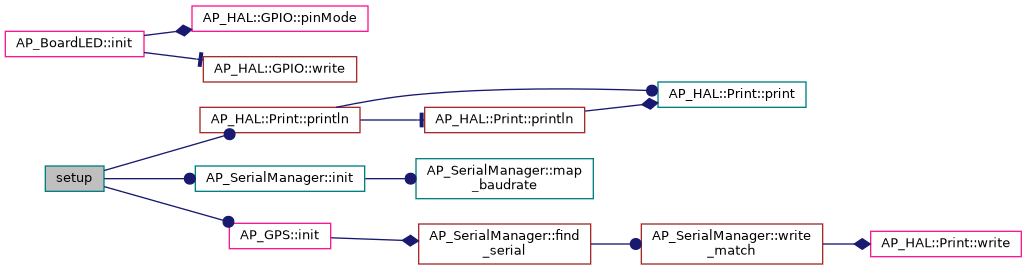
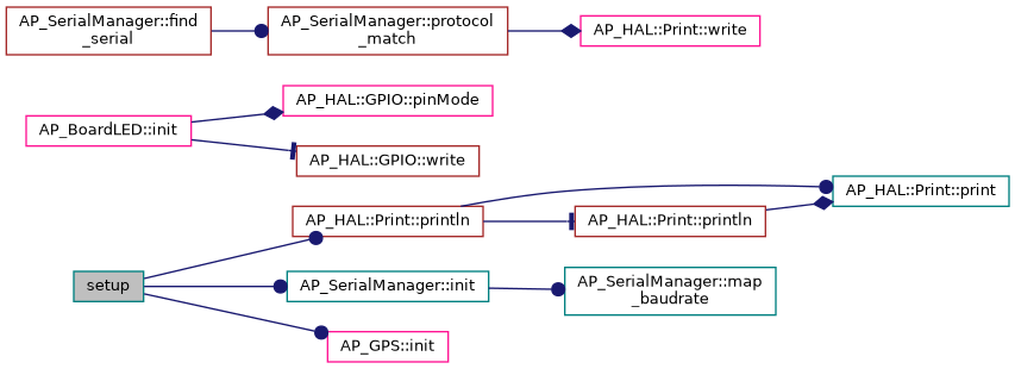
  digraph {
    rankdir=LR
    node [color=brown fillcolor=white fontname=Helvetica fontsize=10 shape=record style=filled]
    edge [arrowhead=dot color=midnightblue fontname=Helvetica fontsize=10 labelfontname=Helvetica labelfontsize=10 style=solid]
    n1 [color=teal fillcolor=grey75 fontcolor=black height=0.2 label=setup width=0.4]
    n2 [height=0.2 label="AP_HAL::Print::println" width=0.4]
    n3 [color=teal height=0.2 label="AP_SerialManager::init" width=0.4]
    n4 [color=deeppink height=0.2 label="AP_GPS::init" width=0.4]
    n5 [color=teal height=0.2 label="AP_HAL::Print::print" width=0.4]
    n6 [height=0.2 label="AP_HAL::Print::println" width=0.4]
    n7 [color=deeppink height=0.2 label="AP_BoardLED::init" width=0.4]
    n8 [color=deeppink height=0.2 label="AP_HAL::GPIO::pinMode" width=0.4]
    n9 [height=0.2 label="AP_HAL::GPIO::write" width=0.4]
    n10 [color=teal height=0.2 label="AP_SerialManager::map\l_baudrate" width=0.4]
    n11 [height=0.2 label="AP_SerialManager::find\l_serial" width=0.4]
    n12 [color=deeppink height=0.2 label="AP_HAL::Print::write" width=0.4]
-   n13 [height=0.2 label="AP_SerialManager::write\l_match" width=0.4]
+   n13 [height=0.2 label="AP_SerialManager::protocol\l_match" width=0.4]
    n1 -> n2
    n1 -> n3
    n1 -> n4
    n2 -> n5
    n2 -> n6 [arrowhead=tee]
    n3 -> n10
-   n4 -> n11 [arrowhead=diamond]
    n6 -> n5 [arrowhead=diamond]
    n7 -> n8 [arrowhead=diamond]
    n7 -> n9 [arrowhead=tee]
    n11 -> n13
    n13 -> n12 [arrowhead=diamond]
  }
